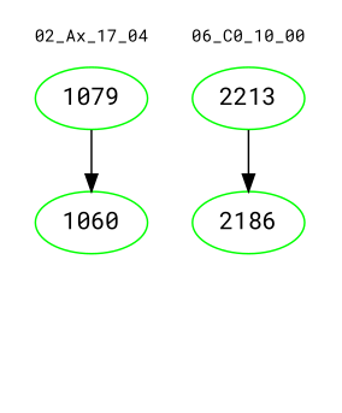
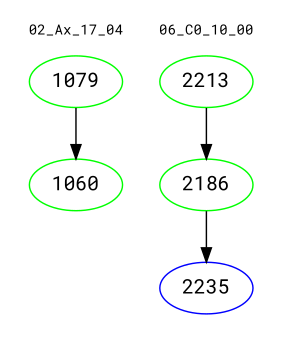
  digraph {
    fontname="Roboto Mono"
    node [color=green fontname="Roboto Mono"]
    edge [color=black fontname="Roboto Mono"]
    n1 [label=1079]
    n2 [label=1060]
    n3 [label=2213]
    n4 [label=2186]
+   n5 [color=blue label=2235]
    subgraph cluster_1 {
      color=white
      fontsize=10
      label="02_Ax_17_04"
      n1
      n2
    }
    subgraph cluster_2 {
      color=white
      fontsize=10
      label="06_C0_10_00"
      n3
      n4
+     n5
    }
    n1 -> n2
    n3 -> n4
+   n4 -> n5
  }
